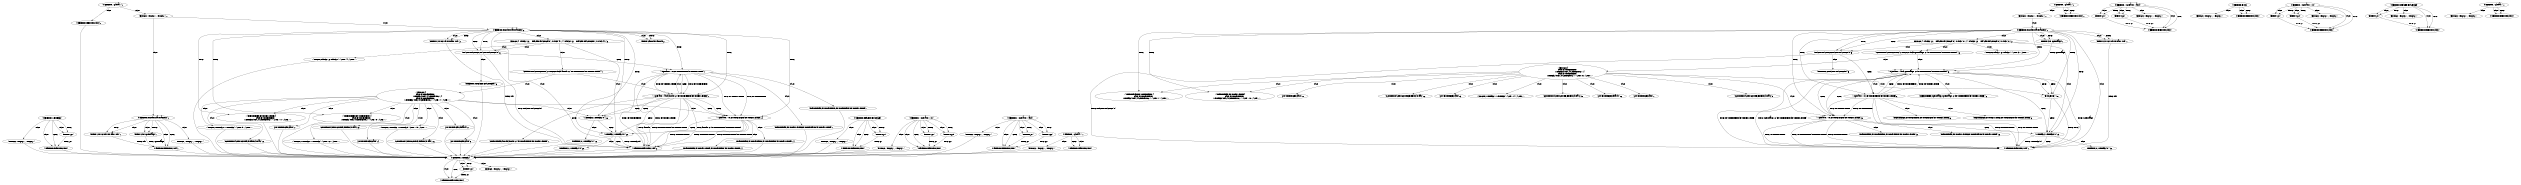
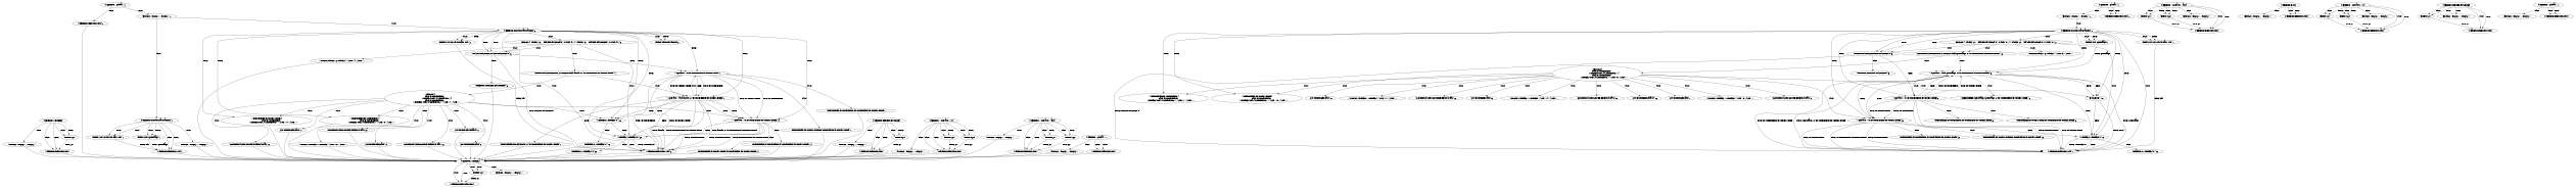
  digraph {
    n1 [label=<(METHOD,WRITE32)>]
    n2 [label=<(PARAM,p1)>]
    n3 [label=<(BLOCK,&lt;empty&gt;,&lt;empty&gt;)>]
    n4 [label=<(METHOD_RETURN,ANY)>]
    n5 [label=<(METHOD,&lt;global&gt;)<SUB>1</SUB>>]
    n6 [label=<(BLOCK,&lt;empty&gt;,&lt;empty&gt;)<SUB>1</SUB>>]
    n7 [label=<(METHOD_RETURN,ANY)<SUB>1</SUB>>]
    n8 [label=<(METHOD,encode_share_access)<SUB>1</SUB>>]
    n9 [label=<(PARAM,struct xdr_stream *xdr)<SUB>1</SUB>>]
    n10 [label=<(PARAM,int open_flags)<SUB>1</SUB>>]
    n11 [label=<(BLOCK,{  	__be32 *p;    	RESERVE_SPACE(8); 	switch (o...,{  	__be32 *p;    	RESERVE_SPACE(8); 	switch (o...)<SUB>2</SUB>>]
    n12 [label=<(RESERVE_SPACE,RESERVE_SPACE(8))<SUB>5</SUB>>]
    n13 [label=<(&lt;operator&gt;.and,open_flags &amp; (FMODE_READ|FMODE_WRITE))<SUB>6</SUB>>]
    n14 [label=<(&lt;operator&gt;.or,FMODE_READ|FMODE_WRITE)<SUB>6</SUB>>]
    n15 [label="<(IDENTIFIER,FMODE_READ,{\n 		case FMODE_READ:\n 			WRITE32(NFS4_SHARE_AC...)<SUB>7</SUB>>"]
    n16 [label="<(IDENTIFIER,FMODE_WRITE,{\n 		case FMODE_READ:\n 			WRITE32(NFS4_SHARE_AC...)<SUB>10</SUB>>"]
    n17 [label=<(&lt;operator&gt;.or,FMODE_READ|FMODE_WRITE)<SUB>13</SUB>>]
    n18 [label=<(BUG,BUG())<SUB>87</SUB>>]
    n19 [label=<(WRITE32,WRITE32(0))<SUB>19</SUB>>]
    n20 [label=<(METHOD_RETURN,void)<SUB>1</SUB>>]
    n21 [label="<(LOCAL,__be32* p: __be32*)<SUB>3</SUB>>"]
    n22 [label=<(CONTROL_STRUCTURE,SWITCH,switch(open_flags &amp; (FMODE_READ|FMODE_WRITE)))<SUB>6</SUB>>]
    n23 [label=<(LITERAL,8,RESERVE_SPACE(8))<SUB>5</SUB>>]
    n24 [label=<(IDENTIFIER,open_flags,open_flags &amp; (FMODE_READ|FMODE_WRITE))<SUB>6</SUB>>]
    n25 [label=<(IDENTIFIER,FMODE_READ,FMODE_READ|FMODE_WRITE)<SUB>6</SUB>>]
    n26 [label=<(IDENTIFIER,FMODE_WRITE,FMODE_READ|FMODE_WRITE)<SUB>6</SUB>>]
    n27 [label=<(IDENTIFIER,FMODE_READ,FMODE_READ|FMODE_WRITE)<SUB>13</SUB>>]
    n28 [label=<(IDENTIFIER,FMODE_WRITE,FMODE_READ|FMODE_WRITE)<SUB>13</SUB>>]
    n29 [label=<(LITERAL,0,WRITE32(0))<SUB>19</SUB>>]
    n30 [label="<(BLOCK,{\n 		case FMODE_READ:\n 			WRITE32(NFS4_SHARE_AC...,{\n 		case FMODE_READ:\n 			WRITE32(NFS4_SHARE_AC...)<SUB>6</SUB>>"]
    n31 [label=<(JUMP_TARGET,case)<SUB>7</SUB>>]
+   n32 [label="<(LOCAL,WRITE32 : WRITE32)<SUB>8</SUB>>"]
    n33 [label=<(CONTROL_STRUCTURE,BREAK,break;)<SUB>9</SUB>>]
    n34 [label=<(JUMP_TARGET,case)<SUB>10</SUB>>]
+   n35 [label="<(LOCAL,WRITE32 : WRITE32)<SUB>11</SUB>>"]
    n36 [label=<(CONTROL_STRUCTURE,BREAK,break;)<SUB>12</SUB>>]
    n37 [label=<(JUMP_TARGET,case)<SUB>13</SUB>>]
    n38 [label="<(LOCAL,WRITE32 : WRITE32)<SUB>14</SUB>>"]
    n39 [label=<(CONTROL_STRUCTURE,BREAK,break;)<SUB>15</SUB>>]
    n40 [label=<(JUMP_TARGET,default)<SUB>16</SUB>>]
    n41 [label=<(METHOD,&lt;operator&gt;.and)>]
    n42 [label=<(PARAM,p1)>]
    n43 [label=<(PARAM,p2)>]
    n44 [label=<(BLOCK,&lt;empty&gt;,&lt;empty&gt;)>]
    n45 [label=<(METHOD_RETURN,ANY)>]
    n46 [label=<(METHOD,BUG)>]
    n47 [label=<(BLOCK,&lt;empty&gt;,&lt;empty&gt;)>]
    n48 [label=<(METHOD_RETURN,ANY)>]
    n49 [label=<(METHOD,&lt;operator&gt;.or)>]
    n50 [label=<(PARAM,p1)>]
    n51 [label=<(PARAM,p2)>]
    n52 [label=<(BLOCK,&lt;empty&gt;,&lt;empty&gt;)>]
    n53 [label=<(METHOD_RETURN,ANY)>]
    n54 [label=<(METHOD,RESERVE_SPACE)>]
    n55 [label=<(PARAM,p1)>]
    n56 [label=<(BLOCK,&lt;empty&gt;,&lt;empty&gt;)>]
    n57 [label=<(METHOD_RETURN,ANY)>]
    n58 [label=<(METHOD,&lt;global&gt;)<SUB>1</SUB>>]
    n59 [label=<(BLOCK,&lt;empty&gt;,&lt;empty&gt;)>]
    n60 [label=<(METHOD_RETURN,ANY)>]
    n61 [label=<(METHOD,WRITE32)>]
    n62 [label=<(PARAM,p1)>]
    n63 [label=<(BLOCK,&lt;empty&gt;,&lt;empty&gt;)>]
    n64 [label=<(METHOD_RETURN,ANY)>]
    n65 [label=<(METHOD,&lt;global&gt;)<SUB>1</SUB>>]
    n66 [label=<(BLOCK,&lt;empty&gt;,&lt;empty&gt;)<SUB>1</SUB>>]
    n67 [label=<(METHOD_RETURN,ANY)<SUB>1</SUB>>]
    n68 [label=<(METHOD,encode_share_access)<SUB>1</SUB>>]
    n69 [label=<(METHOD,encode_share_access)<SUB>2</SUB>>]
    n70 [label=<(PARAM,struct xdr_stream *xdr)<SUB>1</SUB>>]
    n71 [label=<(PARAM,int open_flags)<SUB>1</SUB>>]
    n72 [label=<(BLOCK,&lt;empty&gt;,&lt;empty&gt;)>]
    n73 [label=<(METHOD_RETURN,void)<SUB>1</SUB>>]
    n74 [label=<(PARAM,struct xdr_stream *xdr)<SUB>2</SUB>>]
    n75 [label=<(PARAM,fmode_t fmode)<SUB>2</SUB>>]
    n76 [label=<(BLOCK,{  	__be32 *p;    	RESERVE_SPACE(8); 	switch (f...,{  	__be32 *p;    	RESERVE_SPACE(8); 	switch (f...)<SUB>3</SUB>>]
    n77 [label=<(RESERVE_SPACE,RESERVE_SPACE(8))<SUB>6</SUB>>]
    n78 [label=<(&lt;operator&gt;.and,fmode &amp; (FMODE_READ|FMODE_WRITE))<SUB>7</SUB>>]
    n79 [label=<(&lt;operator&gt;.or,FMODE_READ|FMODE_WRITE)<SUB>7</SUB>>]
    n80 [label="<(IDENTIFIER,FMODE_READ,{\n 		case FMODE_READ:\n 			WRITE32(NFS4_SHARE_AC...)<SUB>8</SUB>>"]
    n81 [label="<(IDENTIFIER,FMODE_WRITE,{\n 		case FMODE_READ:\n 			WRITE32(NFS4_SHARE_AC...)<SUB>11</SUB>>"]
    n82 [label=<(&lt;operator&gt;.or,FMODE_READ|FMODE_WRITE)<SUB>14</SUB>>]
    n83 [label=<(WRITE32,WRITE32(0))<SUB>18</SUB>>]
    n84 [label=<(WRITE32,WRITE32(0))<SUB>20</SUB>>]
    n85 [label=<(METHOD_RETURN,void)<SUB>2</SUB>>]
    n86 [label="<(LOCAL,__be32* p: __be32*)<SUB>4</SUB>>"]
    n87 [label=<(CONTROL_STRUCTURE,SWITCH,switch(fmode &amp; (FMODE_READ|FMODE_WRITE)))<SUB>7</SUB>>]
    n88 [label=<(LITERAL,8,RESERVE_SPACE(8))<SUB>6</SUB>>]
    n89 [label=<(IDENTIFIER,fmode,fmode &amp; (FMODE_READ|FMODE_WRITE))<SUB>7</SUB>>]
    n90 [label=<(IDENTIFIER,FMODE_READ,FMODE_READ|FMODE_WRITE)<SUB>7</SUB>>]
    n91 [label=<(IDENTIFIER,FMODE_WRITE,FMODE_READ|FMODE_WRITE)<SUB>7</SUB>>]
    n92 [label=<(IDENTIFIER,FMODE_READ,FMODE_READ|FMODE_WRITE)<SUB>14</SUB>>]
    n93 [label=<(IDENTIFIER,FMODE_WRITE,FMODE_READ|FMODE_WRITE)<SUB>14</SUB>>]
    n94 [label=<(LITERAL,0,WRITE32(0))<SUB>18</SUB>>]
    n95 [label=<(LITERAL,0,WRITE32(0))<SUB>20</SUB>>]
    n96 [label="<(BLOCK,{\n 		case FMODE_READ:\n 			WRITE32(NFS4_SHARE_AC...,{\n 		case FMODE_READ:\n 			WRITE32(NFS4_SHARE_AC...)<SUB>7</SUB>>"]
    n97 [label=<(JUMP_TARGET,case)<SUB>8</SUB>>]
-   n98 [label="<(LOCAL,WRITE32 : WRITE32)<SUB>9</SUB>>"]
    n99 [label=<(CONTROL_STRUCTURE,BREAK,break;)<SUB>10</SUB>>]
    n100 [label=<(JUMP_TARGET,case)<SUB>11</SUB>>]
    n101 [label="<(LOCAL,WRITE32 : WRITE32)<SUB>12</SUB>>"]
    n102 [label=<(CONTROL_STRUCTURE,BREAK,break;)<SUB>13</SUB>>]
    n103 [label=<(JUMP_TARGET,case)<SUB>14</SUB>>]
-   n104 [label="<(LOCAL,WRITE32 : WRITE32)<SUB>15</SUB>>"]
    n105 [label=<(CONTROL_STRUCTURE,BREAK,break;)<SUB>16</SUB>>]
    n106 [label=<(JUMP_TARGET,default)<SUB>17</SUB>>]
    n107 [label=<(METHOD,RESERVE_SPACE)>]
    n108 [label=<(PARAM,p1)>]
    n109 [label=<(BLOCK,&lt;empty&gt;,&lt;empty&gt;)>]
    n110 [label=<(METHOD_RETURN,ANY)>]
    n111 [label=<(METHOD,&lt;operator&gt;.or)>]
    n112 [label=<(PARAM,p1)>]
    n113 [label=<(PARAM,p2)>]
    n114 [label=<(BLOCK,&lt;empty&gt;,&lt;empty&gt;)>]
    n115 [label=<(METHOD_RETURN,ANY)>]
    n116 [label=<(METHOD,&lt;operator&gt;.and)>]
    n117 [label=<(PARAM,p1)>]
    n118 [label=<(PARAM,p2)>]
    n119 [label=<(BLOCK,&lt;empty&gt;,&lt;empty&gt;)>]
    n120 [label=<(METHOD_RETURN,ANY)>]
    n121 [label=<(METHOD,&lt;global&gt;)<SUB>1</SUB>>]
    n122 [label=<(BLOCK,&lt;empty&gt;,&lt;empty&gt;)>]
    n123 [label=<(METHOD_RETURN,ANY)>]
    n1 -> n2 [label="AST: "]
    n1 -> n2 [label="DDG: "]
    n1 -> n3 [label="AST: "]
    n1 -> n4 [label="AST: "]
    n1 -> n4 [label="CFG: "]
    n2 -> n4 [label="DDG: p1"]
    n5 -> n6 [label="AST: "]
    n5 -> n7 [label="AST: "]
    n5 -> n7 [label="CFG: "]
    n6 -> n8 [label="AST: "]
    n8 -> n9 [label="AST: "]
    n8 -> n9 [label="DDG: "]
    n8 -> n10 [label="AST: "]
    n8 -> n10 [label="DDG: "]
    n8 -> n11 [label="AST: "]
    n8 -> n12 [label="CFG: "]
    n8 -> n12 [label="DDG: "]
    n8 -> n13 [label="DDG: "]
    n8 -> n14 [label="DDG: "]
    n8 -> n15 [label="DDG: "]
    n8 -> n16 [label="DDG: "]
    n8 -> n17 [label="DDG: "]
    n8 -> n18 [label="DDG: "]
    n8 -> n19 [label="DDG: "]
    n8 -> n20 [label="AST: "]
    n9 -> n20 [label="DDG: xdr"]
    n10 -> n13 [label="DDG: open_flags"]
    n11 -> n12 [label="AST: "]
    n11 -> n19 [label="AST: "]
    n11 -> n21 [label="AST: "]
    n11 -> n22 [label="AST: "]
    n12 -> n14 [label="CFG: "]
    n12 -> n20 [label="DDG: RESERVE_SPACE(8)"]
    n12 -> n23 [label="AST: "]
    n13 -> n14 [label="AST: "]
    n13 -> n17 [label="CFG: "]
    n13 -> n17 [label="CDG: "]
    n13 -> n18 [label="CFG: "]
    n13 -> n18 [label="CDG: "]
    n13 -> n19 [label="CFG: "]
    n13 -> n20 [label="DDG: open_flags"]
    n13 -> n20 [label="DDG: FMODE_READ|FMODE_WRITE"]
    n13 -> n20 [label="DDG: open_flags &amp; (FMODE_READ|FMODE_WRITE)"]
    n13 -> n24 [label="AST: "]
    n14 -> n13 [label="CFG: "]
    n14 -> n13 [label="DDG: FMODE_READ"]
    n14 -> n13 [label="DDG: FMODE_WRITE"]
    n14 -> n17 [label="DDG: FMODE_READ"]
    n14 -> n17 [label="DDG: FMODE_WRITE"]
    n14 -> n20 [label="DDG: FMODE_READ"]
    n14 -> n20 [label="DDG: FMODE_WRITE"]
    n14 -> n25 [label="AST: "]
    n14 -> n26 [label="AST: "]
    n17 -> n19 [label="CFG: "]
    n17 -> n20 [label="DDG: FMODE_READ"]
    n17 -> n20 [label="DDG: FMODE_WRITE"]
    n17 -> n20 [label="DDG: FMODE_READ|FMODE_WRITE"]
    n17 -> n27 [label="AST: "]
    n17 -> n28 [label="AST: "]
    n18 -> n19 [label="CFG: "]
    n18 -> n20 [label="DDG: BUG()"]
    n19 -> n20 [label="CFG: "]
    n19 -> n20 [label="DDG: WRITE32(0)"]
    n19 -> n29 [label="AST: "]
    n22 -> n13 [label="AST: "]
    n22 -> n30 [label="AST: "]
    n30 -> n15 [label="AST: "]
    n30 -> n16 [label="AST: "]
    n30 -> n17 [label="AST: "]
    n30 -> n18 [label="AST: "]
    n30 -> n31 [label="AST: "]
+   n30 -> n32 [label="AST: "]
    n30 -> n33 [label="AST: "]
    n30 -> n34 [label="AST: "]
+   n30 -> n35 [label="AST: "]
    n30 -> n36 [label="AST: "]
    n30 -> n37 [label="AST: "]
    n30 -> n38 [label="AST: "]
    n30 -> n39 [label="AST: "]
    n30 -> n40 [label="AST: "]
    n41 -> n42 [label="AST: "]
    n41 -> n42 [label="DDG: "]
    n41 -> n43 [label="AST: "]
    n41 -> n43 [label="DDG: "]
    n41 -> n44 [label="AST: "]
    n41 -> n45 [label="AST: "]
    n41 -> n45 [label="CFG: "]
    n42 -> n45 [label="DDG: p1"]
    n43 -> n45 [label="DDG: p2"]
    n46 -> n47 [label="AST: "]
    n46 -> n48 [label="AST: "]
    n46 -> n48 [label="CFG: "]
    n49 -> n50 [label="AST: "]
    n49 -> n50 [label="DDG: "]
    n49 -> n51 [label="AST: "]
    n49 -> n51 [label="DDG: "]
    n49 -> n52 [label="AST: "]
    n49 -> n53 [label="AST: "]
    n49 -> n53 [label="CFG: "]
    n50 -> n53 [label="DDG: p1"]
    n51 -> n53 [label="DDG: p2"]
    n54 -> n55 [label="AST: "]
    n54 -> n55 [label="DDG: "]
    n54 -> n56 [label="AST: "]
    n54 -> n57 [label="AST: "]
    n54 -> n57 [label="CFG: "]
    n55 -> n57 [label="DDG: p1"]
    n58 -> n59 [label="AST: "]
    n58 -> n60 [label="AST: "]
    n58 -> n60 [label="CFG: "]
    n61 -> n62 [label="AST: "]
    n61 -> n62 [label="DDG: "]
    n61 -> n63 [label="AST: "]
    n61 -> n64 [label="AST: "]
    n61 -> n64 [label="CFG: "]
    n62 -> n64 [label="DDG: p1"]
    n63 -> n1
    n64 -> n1
    n65 -> n66 [label="AST: "]
    n65 -> n67 [label="AST: "]
    n66 -> n68 [label="AST: "]
    n66 -> n69 [label="AST: "]
    n67 -> n1
    n68 -> n70 [label="AST: "]
    n68 -> n70 [label="DDG: "]
    n68 -> n71 [label="AST: "]
    n68 -> n71 [label="DDG: "]
    n68 -> n72 [label="AST: "]
    n68 -> n73 [label="AST: "]
    n68 -> n73 [label="CFG: "]
    n69 -> n74 [label="AST: "]
    n69 -> n74 [label="DDG: "]
    n69 -> n75 [label="AST: "]
    n69 -> n75 [label="DDG: "]
    n69 -> n76 [label="AST: "]
    n69 -> n77 [label="CFG: "]
    n69 -> n77 [label="DDG: "]
    n69 -> n78 [label="DDG: "]
    n69 -> n79 [label="DDG: "]
    n69 -> n80 [label="DDG: "]
    n69 -> n81 [label="DDG: "]
    n69 -> n82 [label="DDG: "]
    n69 -> n83 [label="DDG: "]
    n69 -> n84 [label="DDG: "]
    n69 -> n85 [label="AST: "]
    n70 -> n73 [label="DDG: xdr"]
    n71 -> n73 [label="DDG: open_flags"]
    n72 -> n1
    n73 -> n1
    n74 -> n85 [label="DDG: xdr"]
    n76 -> n77 [label="AST: "]
    n76 -> n84 [label="AST: "]
    n76 -> n86 [label="AST: "]
    n76 -> n87 [label="AST: "]
    n77 -> n79 [label="CFG: "]
    n77 -> n85 [label="DDG: RESERVE_SPACE(8)"]
    n77 -> n88 [label="AST: "]
    n78 -> n79 [label="AST: "]
    n78 -> n82 [label="CFG: "]
    n78 -> n82 [label="CDG: "]
    n78 -> n83 [label="CFG: "]
    n78 -> n83 [label="CDG: "]
    n78 -> n84 [label="CFG: "]
    n78 -> n85 [label="DDG: fmode"]
    n78 -> n85 [label="DDG: FMODE_READ|FMODE_WRITE"]
    n78 -> n85 [label="DDG: fmode &amp; (FMODE_READ|FMODE_WRITE)"]
    n78 -> n89 [label="CDG: "]
    n79 -> n78 [label="CFG: "]
    n79 -> n78 [label="DDG: FMODE_READ"]
    n79 -> n78 [label="DDG: FMODE_WRITE"]
    n79 -> n82 [label="DDG: FMODE_READ"]
    n79 -> n82 [label="DDG: FMODE_WRITE"]
    n79 -> n85 [label="DDG: FMODE_READ"]
    n79 -> n85 [label="DDG: FMODE_WRITE"]
    n79 -> n90 [label="AST: "]
    n79 -> n91 [label="AST: "]
    n80 -> n1
    n81 -> n1
    n82 -> n84 [label="CFG: "]
    n82 -> n85 [label="DDG: FMODE_READ"]
    n82 -> n85 [label="DDG: FMODE_WRITE"]
    n82 -> n85 [label="DDG: FMODE_READ|FMODE_WRITE"]
    n82 -> n92 [label="AST: "]
    n82 -> n93 [label="AST: "]
    n83 -> n84 [label="CFG: "]
    n83 -> n94 [label="AST: "]
    n84 -> n85 [label="CFG: "]
    n84 -> n85 [label="DDG: WRITE32(0)"]
    n84 -> n95 [label="AST: "]
    n85 -> n1
    n86 -> n1
    n87 -> n78 [label="AST: "]
    n87 -> n96 [label="AST: "]
    n88 -> n1
    n89 -> n1
    n90 -> n1
    n91 -> n1
    n92 -> n1
    n93 -> n1
    n94 -> n1
    n95 -> n1
    n96 -> n80 [label="AST: "]
    n96 -> n81 [label="AST: "]
    n96 -> n82 [label="AST: "]
    n96 -> n83 [label="AST: "]
    n96 -> n97 [label="AST: "]
-   n96 -> n98 [label="AST: "]
    n96 -> n99 [label="AST: "]
    n96 -> n100 [label="AST: "]
    n96 -> n101 [label="AST: "]
    n96 -> n102 [label="AST: "]
    n96 -> n103 [label="AST: "]
-   n96 -> n104 [label="AST: "]
    n96 -> n105 [label="AST: "]
    n96 -> n106 [label="AST: "]
    n97 -> n1
-   n98 -> n1
    n99 -> n1
    n100 -> n1
    n101 -> n1
    n102 -> n1
    n103 -> n1
-   n104 -> n1
    n105 -> n1
    n106 -> n1
    n107 -> n108 [label="AST: "]
    n107 -> n108 [label="DDG: "]
    n107 -> n109 [label="AST: "]
    n107 -> n110 [label="AST: "]
    n107 -> n110 [label="CFG: "]
    n108 -> n110 [label="DDG: p1"]
    n109 -> n1
    n110 -> n1
    n111 -> n112 [label="AST: "]
    n111 -> n112 [label="DDG: "]
    n111 -> n113 [label="AST: "]
    n111 -> n113 [label="DDG: "]
    n111 -> n114 [label="AST: "]
    n111 -> n115 [label="AST: "]
    n111 -> n115 [label="CFG: "]
    n112 -> n115 [label="DDG: p1"]
    n113 -> n115 [label="DDG: p2"]
    n114 -> n1
    n115 -> n1
    n116 -> n117 [label="AST: "]
    n116 -> n117 [label="DDG: "]
    n116 -> n118 [label="AST: "]
    n116 -> n118 [label="DDG: "]
    n116 -> n119 [label="AST: "]
    n116 -> n120 [label="AST: "]
    n116 -> n120 [label="CFG: "]
    n117 -> n120 [label="DDG: p1"]
    n118 -> n120 [label="DDG: p2"]
    n119 -> n1
    n120 -> n1
    n121 -> n122 [label="AST: "]
    n121 -> n123 [label="AST: "]
    n121 -> n123 [label="CFG: "]
    n122 -> n1
    n123 -> n1
  }
